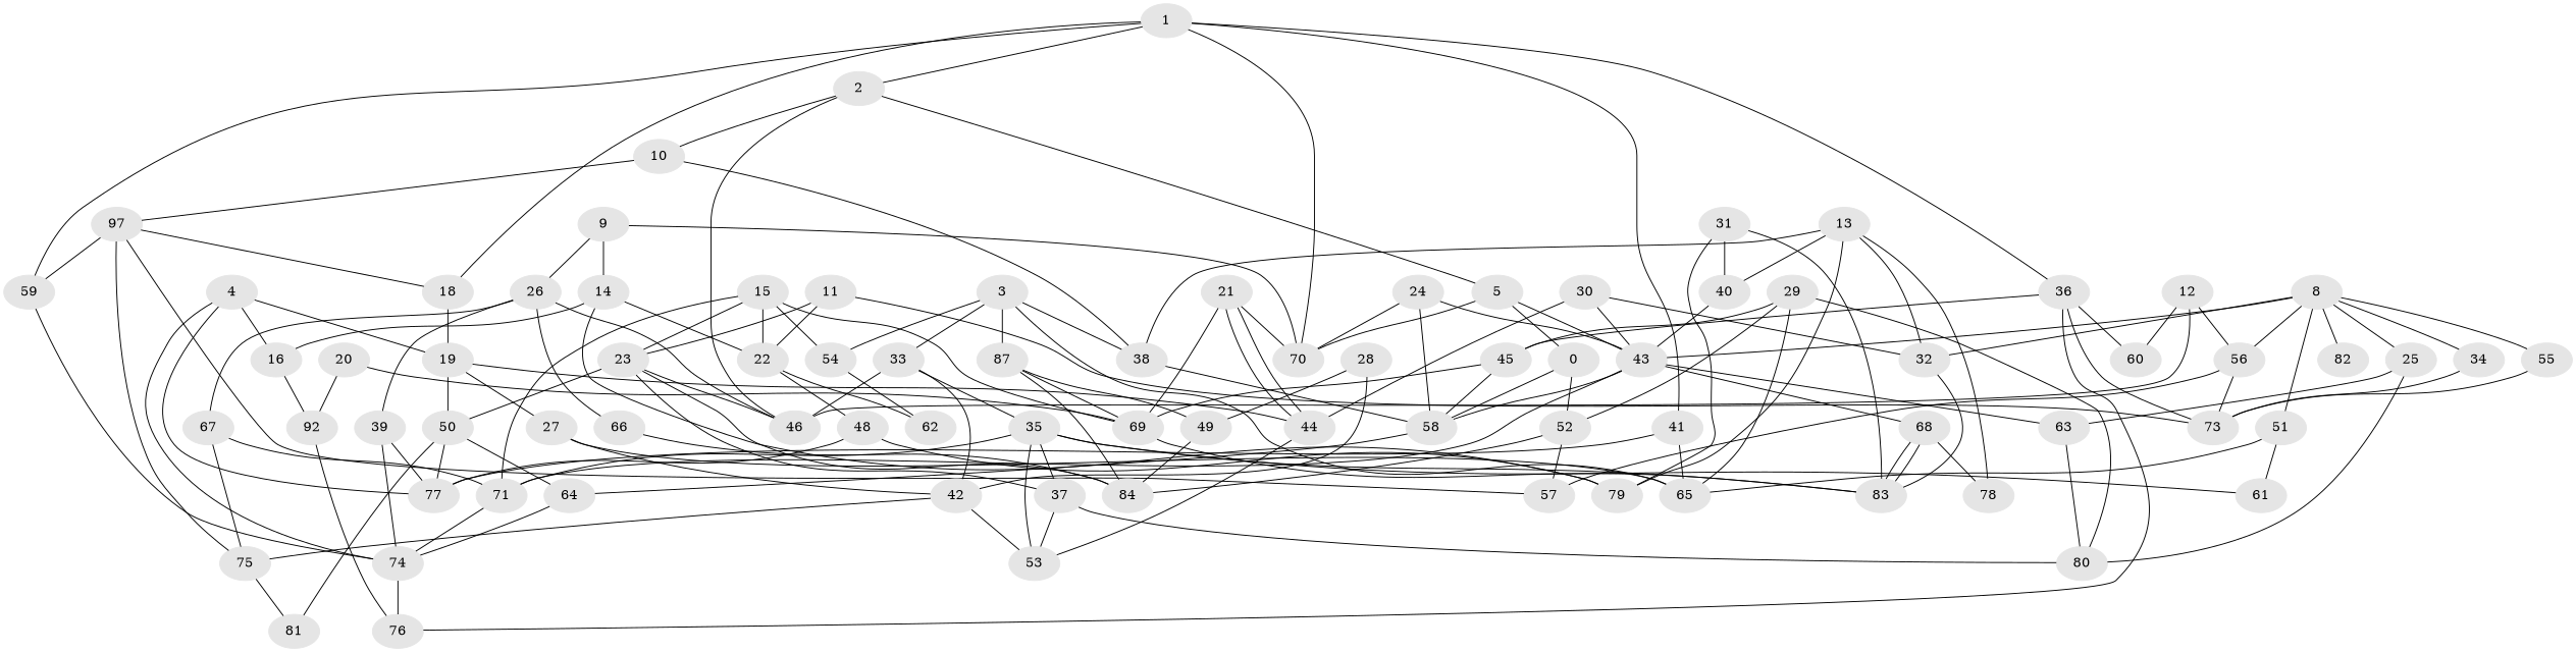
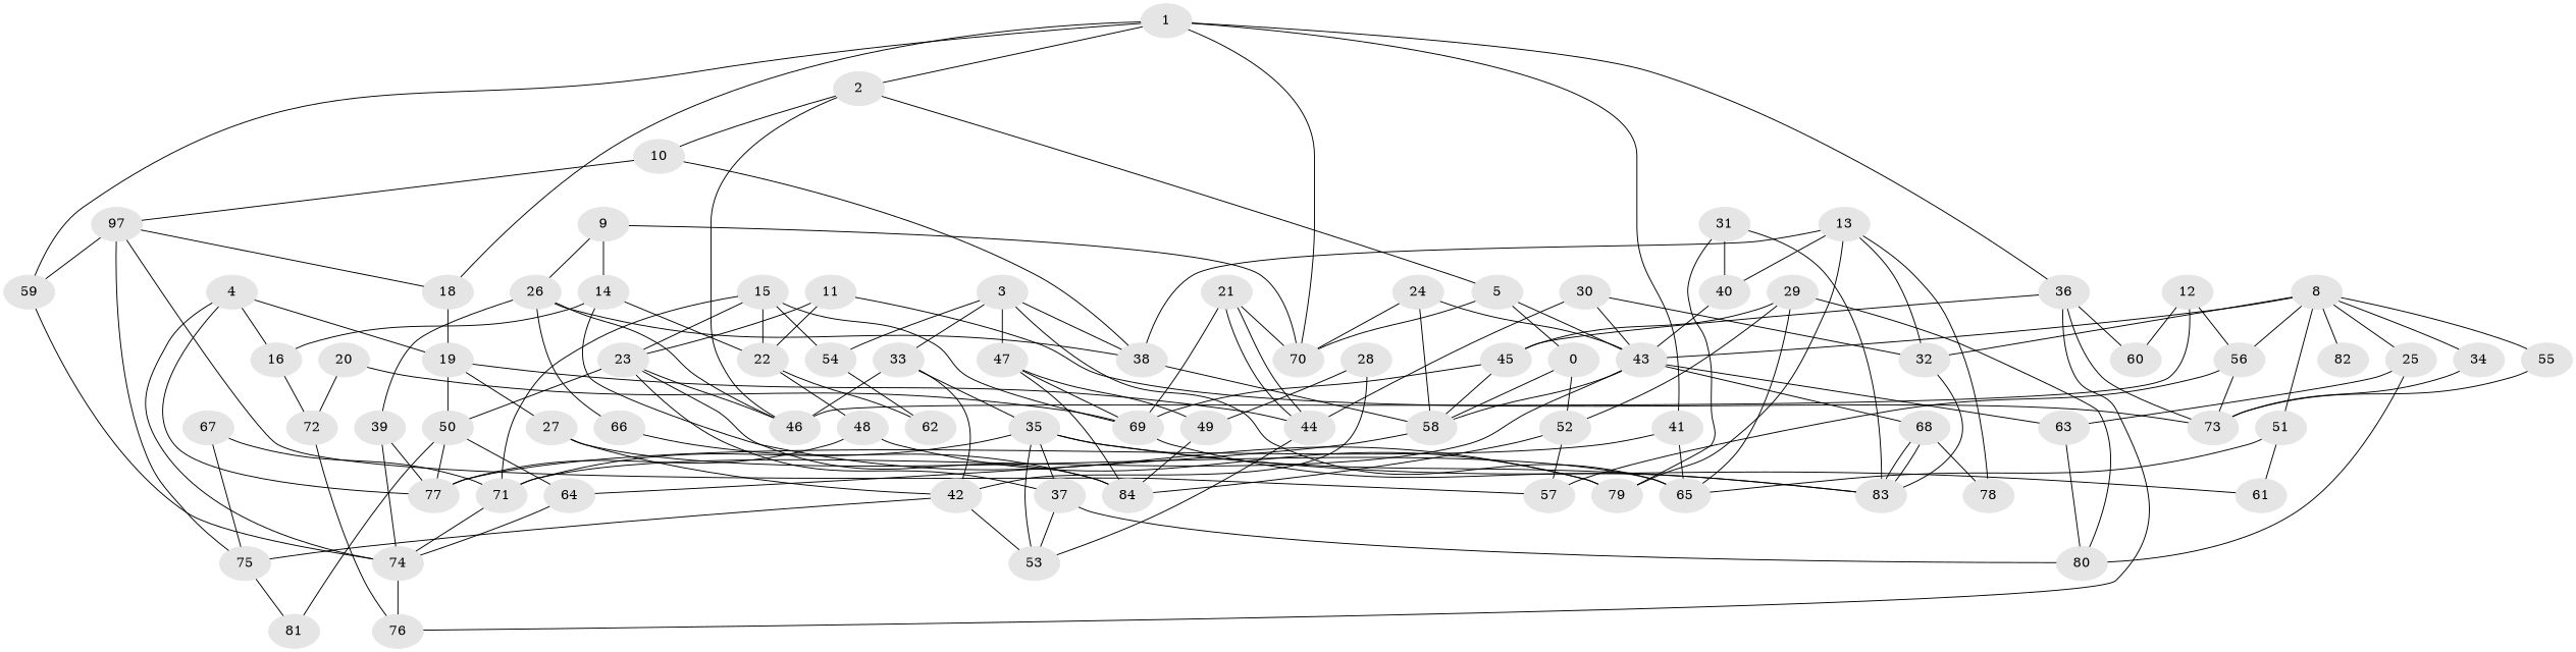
  graph {
    node [color=gray90 style=filled]
    1
    2
    18
    36
    41
    59
    70
    5
    10
    46
    19
    73
    60
    45
    76
    65
    77
    74
    n19 [label=0]
    43
    38
    n22 [label=97]
    3
    33
-   47 [label=87]
+   47
    54
    42
    35
    58
    69
    84
    49
    62
    4
    16
-   72 [label=92]
+   72
    27
    44
    50
    55
    52
    71
    63
    68
    57
    64
    8
    82
    25
    32
    34
    51
    56
    80
    83
    61
    9
    14
    26
    22
    79
    39
    66
    75
    11
    23
    48
    37
    12
    13
    40
    78
    15
    81
    53
    20
    21
    24
    28
    29
    30
    31
    67
    1 -- 2
    1 -- 18
    1 -- 36
    1 -- 41
    1 -- 59
    1 -- 70
    2 -- 5
    2 -- 10
    2 -- 46
    18 -- 19
    36 -- 73
    36 -- 60
    36 -- 45
    36 -- 76
    41 -- 65
    41 -- 77
    59 -- 74
    5 -- 70
    5 -- n19
    5 -- 43
    10 -- 38
    10 -- n22
    19 -- 27
    19 -- 44
    19 -- 50
    45 -- 58
    45 -- 69
    74 -- 76
    n19 -- 58
    n19 -- 52
    43 -- 58
    43 -- 71
    43 -- 63
    43 -- 68
    38 -- 58
    n22 -- 18
    n22 -- 59
    n22 -- 57
    n22 -- 75
    3 -- 65
    3 -- 38
    3 -- 33
    3 -- 47
    3 -- 54
    33 -- 46
    33 -- 42
    33 -- 35
    47 -- 69
    47 -- 84
    47 -- 49
    54 -- 62
    42 -- 75
    42 -- 53
    35 -- 71
    35 -- 83
    35 -- 61
    35 -- 37
    35 -- 53
    58 -- 64
    69 -- 83
    49 -- 84
    4 -- 19
    4 -- 77
    4 -- 74
    4 -- 16
    16 -- 72
    72 -- 76
    27 -- 65
    27 -- 42
    44 -- 53
    50 -- 77
    50 -- 64
    50 -- 81
    55 -- 73
    52 -- 84
    52 -- 57
    71 -- 74
    63 -- 80
    68 -- 83
    68 -- 83
    68 -- 78
    64 -- 74
    8 -- 43
    8 -- 55
    8 -- 82
    8 -- 25
    8 -- 32
    8 -- 34
    8 -- 51
    8 -- 56
    25 -- 63
    25 -- 80
    32 -- 83
    34 -- 73
    51 -- 65
    51 -- 61
    56 -- 73
    56 -- 57
    9 -- 70
    9 -- 14
    9 -- 26
    14 -- 16
    14 -- 22
    14 -- 79
    26 -- 46
-   26 -- 67
+   26 -- 38
    26 -- 39
    26 -- 66
    22 -- 62
    22 -- 48
    39 -- 77
    39 -- 74
    66 -- 84
    75 -- 81
    11 -- 73
    11 -- 22
    11 -- 23
    23 -- 46
    23 -- 84
    23 -- 50
    23 -- 37
    48 -- 77
    48 -- 79
    37 -- 80
    37 -- 53
    12 -- 46
    12 -- 60
    12 -- 56
    13 -- 38
    13 -- 32
    13 -- 79
    13 -- 40
    13 -- 78
    40 -- 43
    15 -- 54
    15 -- 69
    15 -- 71
    15 -- 22
    15 -- 23
    20 -- 69
    20 -- 72
    21 -- 70
    21 -- 69
    21 -- 44
    21 -- 44
    24 -- 70
    24 -- 43
    24 -- 58
    28 -- 42
    28 -- 49
    29 -- 45
    29 -- 65
    29 -- 52
    29 -- 80
    30 -- 43
    30 -- 44
    30 -- 32
    31 -- 83
    31 -- 79
    31 -- 40
    67 -- 71
    67 -- 75
  }
